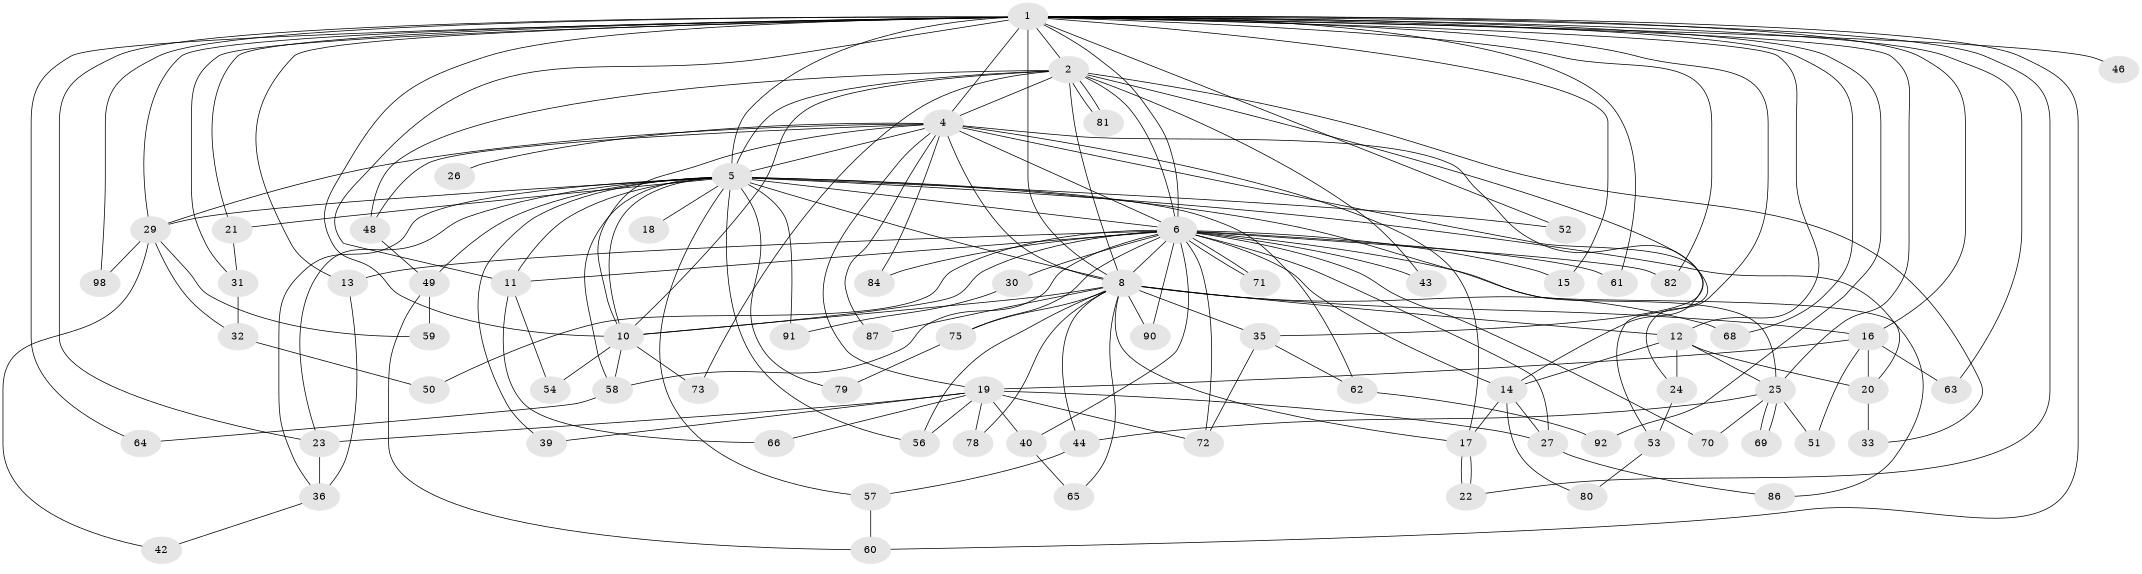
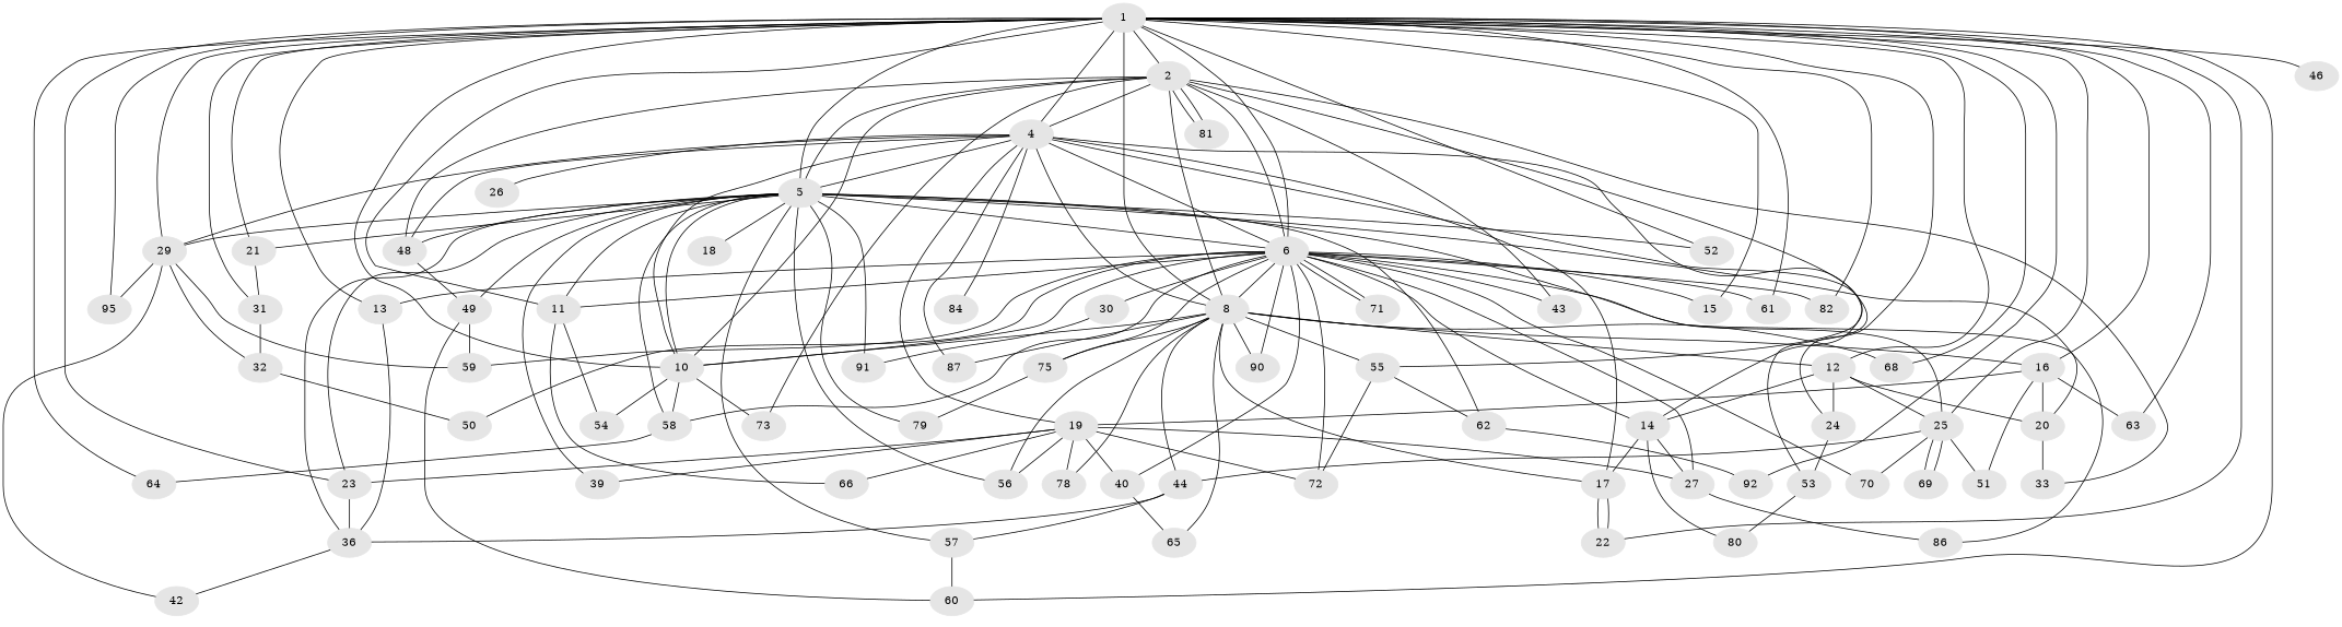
  graph {
    node [color=gray90 style=filled]
    1 [super="+3"]
    2 [super="+85"]
    4 [super="+7"]
    5 [super="+9"]
    6 [super="+94"]
    8 [super="+41"]
    10 [super="+47"]
    11
    12 [super="+67"]
    13
    15
    16 [super="+76"]
    21
    22 [super="+45"]
    23 [super="+28"]
    24
    25 [super="+35"]
    29 [super="+38"]
    31
    46
    52
    60 [super="+74"]
    61
    63
    64
    68
    82
    92
-   95 [label=98]
+   95
    33
    43
    48
-   55 [label=35]
+   55
    73
    81
    14 [super="+44"]
    17
    19 [super="+77"]
    26
    53
    84
    87
    18
    20
    36 [super="+83"]
    39
    49
    56
    57
    58
    62
    79
    91
    27 [super="+37"]
    30
    40
    50
    70
    71
    72 [super="+88"]
    75
    86
    90
    n64 [label=44 super="+93"]
    65
    78
    54
    66
    51 [super="+89"]
    69
    32
    42
    59
    80
    1 -- 2 [weight=3]
    1 -- 4 [weight=4]
    1 -- 5 [weight=4]
    1 -- 6 [weight=2]
    1 -- 8 [weight=2]
    1 -- 10 [weight=2]
    1 -- 11
    1 -- 12
    1 -- 13
    1 -- 15
    1 -- 16
    1 -- 21
    1 -- 22
    1 -- 23
    1 -- 24
    1 -- 25
    1 -- 29
    1 -- 31
    1 -- 46
    1 -- 52
    1 -- 60
    1 -- 61
    1 -- 63
    1 -- 64
    1 -- 68
    1 -- 82
    1 -- 92
    1 -- 95
    2 -- 4 [weight=2]
    2 -- 5 [weight=2]
    2 -- 6
    2 -- 8
    2 -- 10
    2 -- 33
    2 -- 43
    2 -- 48
    2 -- 55
    2 -- 73
    2 -- 81
    2 -- 81
    4 -- 5 [weight=4]
    4 -- 6 [weight=2]
    4 -- 8 [weight=2]
    4 -- 10 [weight=2]
    4 -- 29
    4 -- 48
    4 -- 14
    4 -- 17
    4 -- 19
    4 -- 26 [weight=2]
    4 -- 53
    4 -- 84
    4 -- 87
    5 -- 6 [weight=2]
-   5 -- 8 [weight=2]
+   5 -- 48 [weight=2]
    5 -- 10 [weight=3]
    5 -- 11
    5 -- 21
    5 -- 23
    5 -- 25
    5 -- 29
    5 -- 52
    5 -- 18
    5 -- 20
    5 -- 36
    5 -- 39
    5 -- 49
    5 -- 56
    5 -- 57
    5 -- 58
    5 -- 62
    5 -- 79
    5 -- 91
    6 -- 8
    6 -- 10
    6 -- 11
    6 -- 13
    6 -- 15
    6 -- 61
    6 -- 82
    6 -- 43
    6 -- 14
-   6 -- 84
+   6 -- 59
    6 -- 58
    6 -- 27
    6 -- 30
    6 -- 40
    6 -- 50
    6 -- 70
    6 -- 71
    6 -- 71
    6 -- 72
    6 -- 75
    6 -- 86
    6 -- 90
    8 -- 10
    8 -- 12 [weight=2]
    8 -- 16
    8 -- 68
    8 -- 55
    8 -- 17
    8 -- 87
    8 -- 56
    8 -- 75
    8 -- 90
    8 -- n64
    8 -- 65
    8 -- 78
    10 -- 73
    10 -- 58
    10 -- 54
    11 -- 54
    11 -- 66
    12 -- 24
    12 -- 25
    12 -- 14
    12 -- 20
    13 -- 36
    16 -- 63
    16 -- 19
    16 -- 20
    16 -- 51
    21 -- 31
    23 -- 36
    24 -- 53
    25 -- 70
    25 -- n64
    25 -- 51 [weight=2]
    25 -- 69
    25 -- 69
    29 -- 95
    29 -- 32
    29 -- 42
    29 -- 59
    31 -- 32
    48 -- 49
    55 -- 62
    55 -- 72
    14 -- 17
    14 -- 27
    14 -- 80
    17 -- 22
    17 -- 22
    19 -- 23
    19 -- 39
    19 -- 56
    19 -- 27
    19 -- 40
    19 -- 72
    19 -- 78
    19 -- 66
    53 -- 80
    20 -- 33
    36 -- 42
    49 -- 60
    49 -- 59
    57 -- 60
    58 -- 64
    62 -- 92
    27 -- 86
    30 -- 91
    40 -- 65
    75 -- 79
+   n64 -- 36
    n64 -- 57
    32 -- 50
  }
